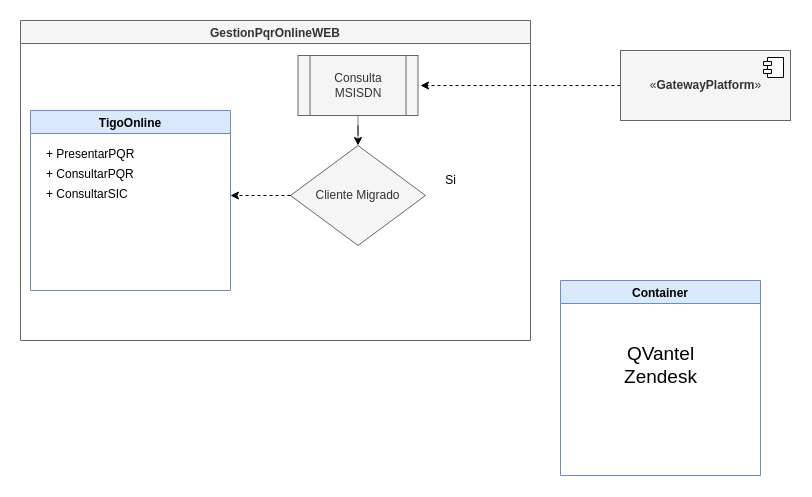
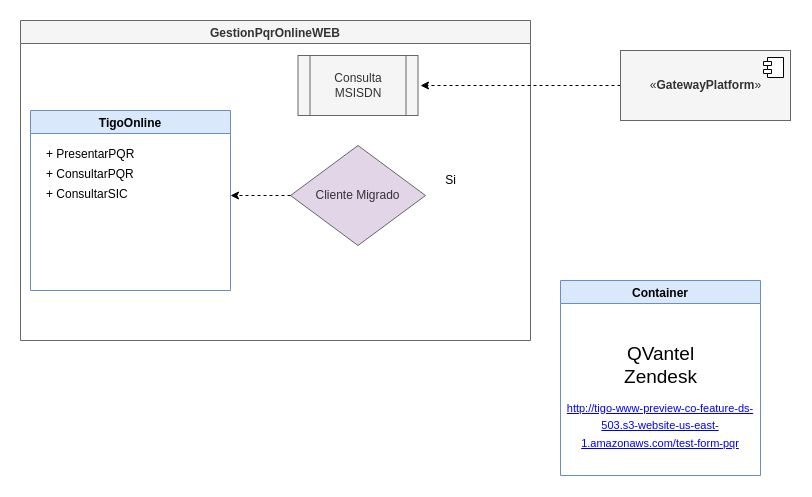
  <mxCell id="0" />
  <mxCell id="1" parent="0" />
  <mxCell id="2" value="GestionPqrOnlineWEB" style="swimlane;fillColor=#f5f5f5;strokeColor=#666666;fontColor=#333333;" vertex="1" parent="1"><mxGeometry x="20" y="20" width="510" height="320" as="geometry" /></mxCell>
- <mxCell id="3" value="Cliente Migrado" style="rhombus;whiteSpace=wrap;html=1;fillColor=#f5f5f5;strokeColor=#666666;fontColor=#333333;" vertex="1" parent="2"><mxGeometry x="270" y="125" width="135" height="100" as="geometry" /></mxCell>
- <mxCell id="4" style="edgeStyle=orthogonalEdgeStyle;rounded=0;orthogonalLoop=1;jettySize=auto;html=1;entryX=0.5;entryY=0;entryDx=0;entryDy=0;dashed=1;dashPattern=1 1;" edge="1" parent="2" source="5" target="3"><mxGeometry relative="1" as="geometry" /></mxCell>
+ <mxCell id="3" value="Cliente Migrado" style="rhombus;whiteSpace=wrap;html=1;fillColor=#e1d5e7;strokeColor=#666666;fontColor=#333333;" vertex="1" parent="2"><mxGeometry x="270" y="125" width="135" height="100" as="geometry" /></mxCell>
  <mxCell id="5" value="Consulta MSISDN" style="shape=process;whiteSpace=wrap;html=1;backgroundOutline=1;fillColor=#f5f5f5;strokeColor=#666666;fontColor=#333333;" vertex="1" parent="2"><mxGeometry x="277.5" y="35" width="120" height="60" as="geometry" /></mxCell>
  <mxCell id="6" value="Si" style="text;html=1;align=center;verticalAlign=middle;resizable=0;points=[];autosize=1;strokeColor=none;" vertex="1" parent="2"><mxGeometry x="415" y="150" width="30" height="20" as="geometry" /></mxCell>
  <mxCell id="7" value="TigoOnline" style="swimlane;fillColor=#dae8fc;strokeColor=#6c8ebf;" vertex="1" parent="2"><mxGeometry x="10" y="90" width="200" height="180" as="geometry" /></mxCell>
  <mxCell id="8" value="+ PresentarPQR" style="text;strokeColor=none;fillColor=none;align=left;verticalAlign=top;spacingLeft=4;spacingRight=4;overflow=hidden;rotatable=0;points=[[0,0.5],[1,0.5]];portConstraint=eastwest;" vertex="1" parent="7"><mxGeometry x="10" y="30" width="100" height="26" as="geometry" /></mxCell>
  <mxCell id="9" value="+ ConsultarPQR" style="text;strokeColor=none;fillColor=none;align=left;verticalAlign=top;spacingLeft=4;spacingRight=4;overflow=hidden;rotatable=0;points=[[0,0.5],[1,0.5]];portConstraint=eastwest;" vertex="1" parent="7"><mxGeometry x="10" y="50" width="100" height="26" as="geometry" /></mxCell>
  <mxCell id="10" value="Container" style="swimlane;fillColor=#dae8fc;strokeColor=#6c8ebf;" vertex="1" parent="1"><mxGeometry x="560" y="280" width="200" height="195" as="geometry" /></mxCell>
  <mxCell id="11" value="&lt;p style=&quot;line-height: 120% ; font-size: 19px&quot;&gt;QVantel&lt;br&gt;Zendesk&lt;/p&gt;" style="text;html=1;align=center;verticalAlign=middle;resizable=0;points=[];autosize=1;strokeColor=none;" vertex="1" parent="10"><mxGeometry x="55" y="40" width="90" height="90" as="geometry" /></mxCell>
+ <mxCell id="12" value="&lt;div&gt;&lt;a class=&quot;Hyperlink SCXW46569479 BCX0&quot; href=&quot;http://tigo-www-preview-co-feature-ds-503.s3-website-us-east-1.amazonaws.com/test-form-pqr&quot; target=&quot;_blank&quot; style=&quot;margin: 0px ; padding: 0px ; font-family: &amp;#34;arial&amp;#34; , &amp;#34;arial_msfontservice&amp;#34; , sans-serif ; background-color: rgb(255 , 255 , 255)&quot;&gt;&lt;span lang=&quot;ES-CO&quot; class=&quot;TextRun Underlined SCXW46569479 BCX0&quot; style=&quot;margin: 0px ; padding: 0px ; color: rgb(0 , 0 , 255) ; line-height: 17.267px ; font-family: &amp;#34;arial&amp;#34; , &amp;#34;arial_embeddedfont&amp;#34; , &amp;#34;arial_msfontservice&amp;#34; , sans-serif&quot;&gt;&lt;span class=&quot;NormalTextRun SCXW46569479 BCX0&quot; style=&quot;margin: 0px ; padding: 0px&quot;&gt;&lt;font style=&quot;font-size: 11px&quot;&gt;http://tigo-www-preview-co-feature-ds-503.s3-website-us-east-1.amazonaws.com/test-form-pqr&lt;/font&gt;&lt;/span&gt;&lt;/span&gt;&lt;/a&gt;&lt;/div&gt;" style="text;html=1;strokeColor=none;fillColor=none;spacing=5;spacingTop=-20;whiteSpace=wrap;overflow=hidden;rounded=0;align=center;" vertex="1" parent="10"><mxGeometry y="130" width="200" height="40" as="geometry" /></mxCell>
  <mxCell id="13" style="edgeStyle=orthogonalEdgeStyle;rounded=0;orthogonalLoop=1;jettySize=auto;html=1;exitX=0;exitY=0.5;exitDx=0;exitDy=0;dashed=1;" edge="1" parent="1" source="3"><mxGeometry relative="1" as="geometry"><mxPoint x="230" y="195" as="targetPoint" /></mxGeometry></mxCell>
  <mxCell id="14" style="edgeStyle=orthogonalEdgeStyle;rounded=0;orthogonalLoop=1;jettySize=auto;html=1;dashed=1;" edge="1" parent="1" source="15"><mxGeometry relative="1" as="geometry"><mxPoint x="420" y="85" as="targetPoint" /></mxGeometry></mxCell>
  <mxCell id="15" value="&lt;font style=&quot;font-size: 12px&quot;&gt;«&lt;b&gt;GatewayPlatform&lt;/b&gt;&lt;/font&gt;»" style="html=1;dropTarget=0;fillColor=#f5f5f5;strokeColor=#666666;fontColor=#333333;" vertex="1" parent="1"><mxGeometry x="620" y="50" width="170" height="70" as="geometry" /></mxCell>
  <mxCell id="16" value="" style="shape=module;jettyWidth=8;jettyHeight=4;" vertex="1" parent="15"><mxGeometry x="1" width="20" height="20" relative="1" as="geometry"><mxPoint x="-27" y="7" as="offset" /></mxGeometry></mxCell>
  <mxCell id="17" value="+ ConsultarSIC" style="text;strokeColor=none;fillColor=none;align=left;verticalAlign=top;spacingLeft=4;spacingRight=4;overflow=hidden;rotatable=0;points=[[0,0.5],[1,0.5]];portConstraint=eastwest;" vertex="1" parent="1"><mxGeometry x="40" y="180" width="100" height="26" as="geometry" /></mxCell>
